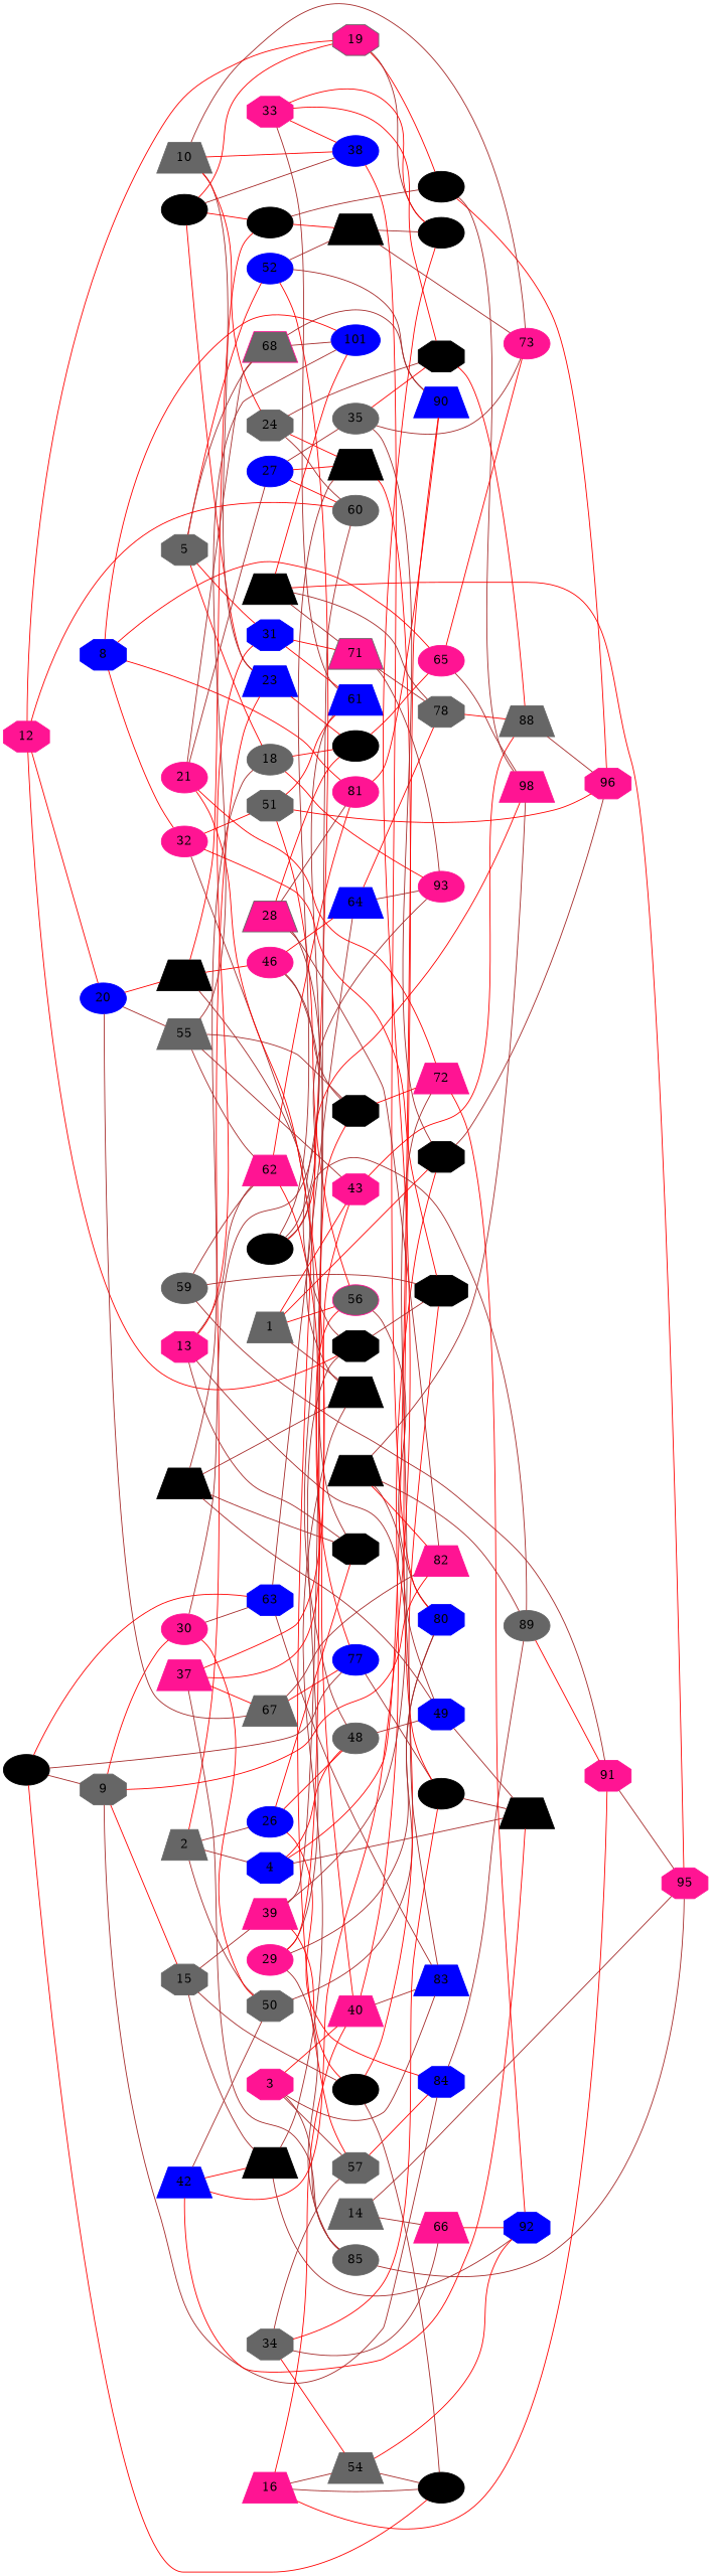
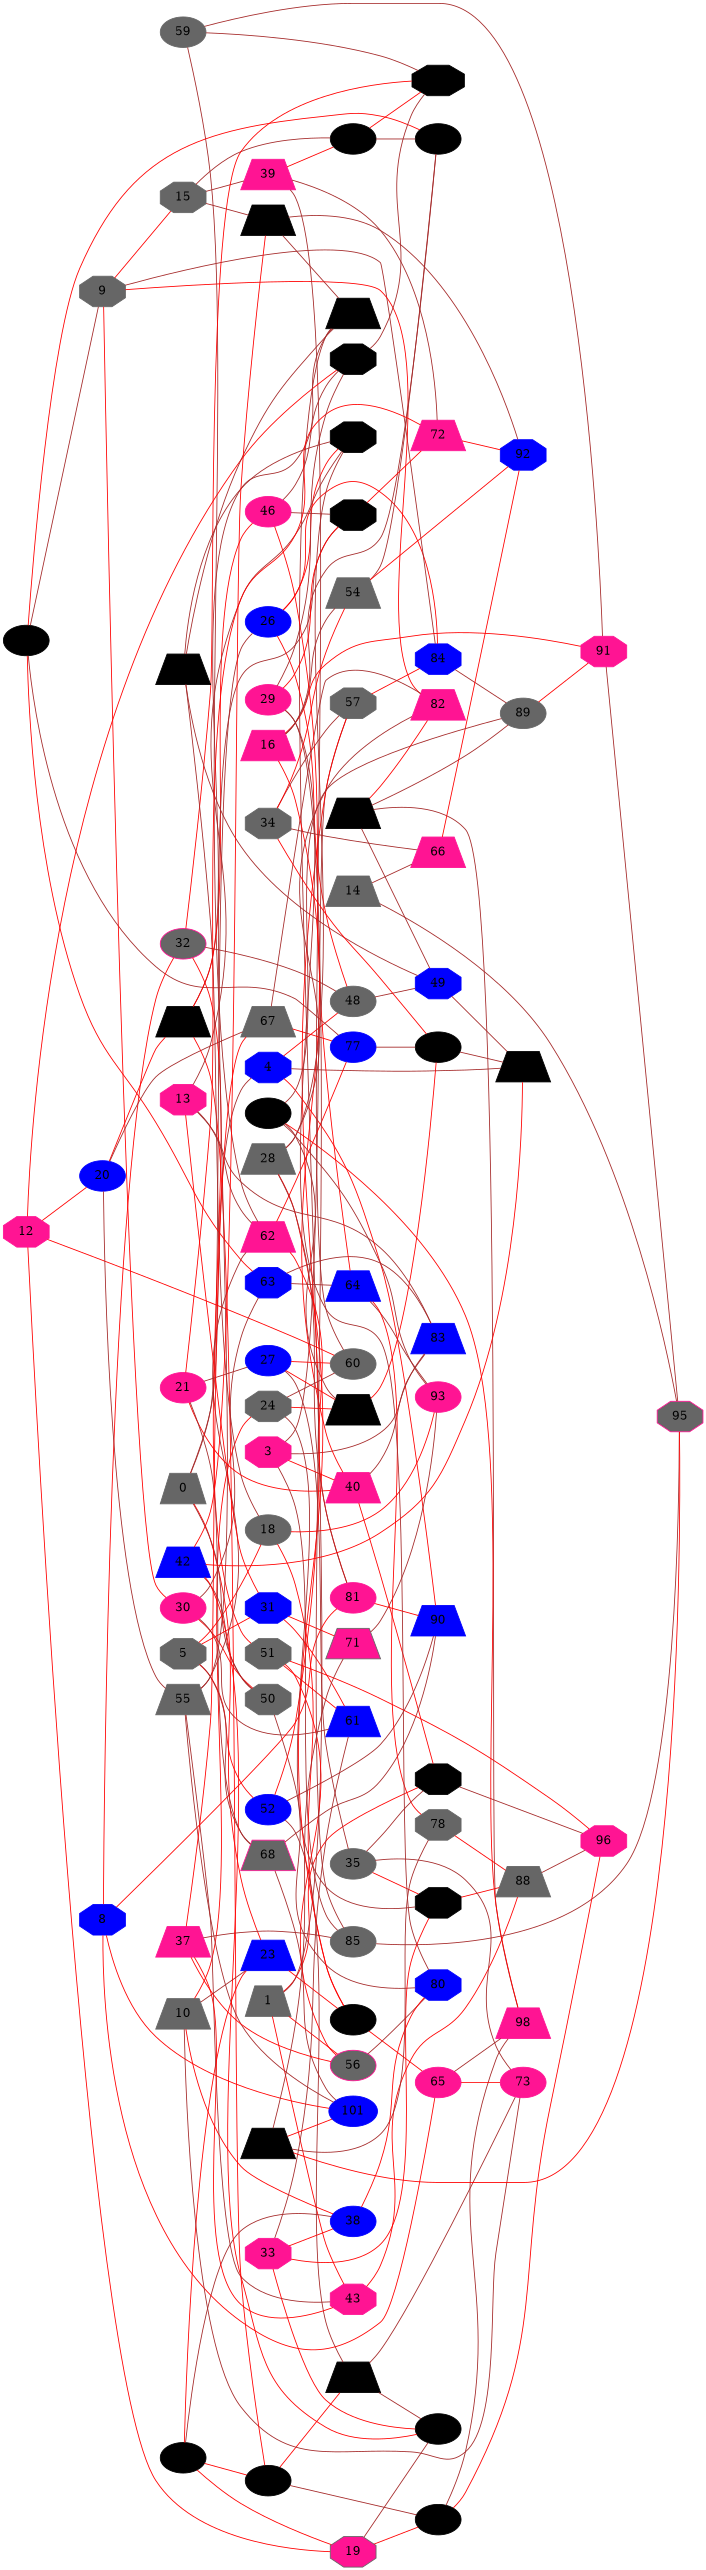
  graph {
    rankdir=LR
    node [color=deeppink shape=trapezium style=filled]
    edge [color=brown]
    1 [color=gray40]
    43 [shape=octagon]
    56 [fillcolor=gray40 shape=ellipse]
    69 [color=black shape=octagon]
    79 [color=black]
    88 [color=gray40]
    80 [color=blue shape=octagon]
    96 [shape=octagon]
-   2 [color=gray40]
+   2 [color=gray40 label=0]
    4 [color=blue shape=octagon]
    23 [color=blue]
    26 [color=blue shape=ellipse]
    50 [color=gray40 shape=octagon]
    48 [color=gray40 shape=ellipse]
    90 [color=blue]
    97 [color=black]
    41 [color=black shape=ellipse]
    84 [color=blue shape=octagon]
    75 [color=black shape=octagon]
    3 [shape=octagon]
    57 [color=gray40 shape=octagon]
    83 [color=blue]
    85 [color=gray40 shape=ellipse]
    40
    59 [color=gray40 shape=ellipse]
    62
    91 [shape=octagon]
    100 [color=black shape=octagon]
-   95 [shape=octagon]
+   95 [shape=octagon fillcolor=gray40]
    49 [color=blue shape=octagon]
    5 [color=gray40 shape=octagon]
    18 [color=gray40 shape=ellipse]
    31 [color=blue shape=octagon]
    52 [color=blue shape=ellipse]
    68 [fillcolor=gray40]
    93 [shape=ellipse]
    61 [color=blue]
    71 [color=gray40 fillcolor=deeppink]
    58 [color=black]
    101 [color=blue shape=ellipse]
    6 [color=black shape=ellipse]
    19 [color=gray40 fillcolor=deeppink shape=octagon]
    36 [color=black shape=ellipse]
    38 [color=blue shape=ellipse]
    76 [color=black shape=ellipse]
    99 [color=black shape=ellipse]
    7 [color=black shape=ellipse]
    9 [color=gray40 shape=octagon]
    63 [color=blue shape=octagon]
    77 [color=blue shape=ellipse]
    94 [color=black shape=ellipse]
    15 [color=gray40 shape=octagon]
    82
    30 [shape=ellipse]
    64 [color=blue]
    87 [color=black shape=ellipse]
    8 [color=blue shape=octagon]
-   32 [shape=ellipse]
+   32 [shape=ellipse fillcolor=gray40]
    65 [shape=ellipse]
    81 [shape=ellipse]
    51 [color=gray40 shape=octagon]
    73 [shape=ellipse]
    98
    39
    53 [color=black]
    86 [color=black shape=ellipse]
    89 [color=gray40 shape=ellipse]
    10 [color=gray40]
    24 [color=gray40 shape=octagon]
    60 [color=gray40 shape=ellipse]
    44 [color=black]
    45 [color=black shape=octagon]
    11 [color=black]
    12 [shape=octagon]
    20 [color=blue shape=ellipse]
    74 [color=black shape=octagon]
    25 [color=black]
    55 [color=gray40]
    67 [color=gray40]
    13 [shape=octagon]
    14 [color=gray40]
    66
    92 [color=blue shape=octagon]
    72
    16
    54 [color=gray40]
    17 [color=black]
    46 [shape=ellipse]
    70 [color=black shape=octagon]
    21 [shape=ellipse]
    27 [color=blue shape=ellipse]
    35 [color=gray40 shape=ellipse]
    22 [color=black shape=ellipse]
-   28 [color=gray40 fillcolor=deeppink]
+   28 [color=gray40]
    29 [shape=ellipse]
    78 [color=gray40 shape=octagon]
    33 [shape=octagon]
    34 [color=gray40 shape=octagon]
    37
    42 [color=blue]
    47 [color=black]
    1 -- 43 [color=red]
    1 -- 56 [color=red]
    1 -- 69 [color=red]
    1 -- 79
    43 -- 88 [color=red]
    56 -- 80
    69 -- 96
    88 -- 96
    2 -- 4
    2 -- 23 [color=red]
    2 -- 26
    2 -- 50
    4 -- 48 [color=red]
    4 -- 90 [color=red]
    4 -- 97
    23 -- 41 [color=red]
    26 -- 48 [color=red]
    26 -- 84 [color=red]
    26 -- 75 [color=red]
    50 -- 80
    48 -- 49
    41 -- 65 [color=red]
    84 -- 89
    3 -- 57
    3 -- 83
    3 -- 85
    3 -- 40 [color=red]
    57 -- 84 [color=red]
    85 -- 95
    40 -- 69 [color=red]
    40 -- 83
    59 -- 62
    59 -- 91
    59 -- 100
    62 -- 77 [color=red]
    62 -- 81 [color=red]
    91 -- 95
    49 -- 97
    5 -- 18 [color=red]
    5 -- 31 [color=red]
    5 -- 52 [color=red]
    5 -- 68
    18 -- 41 [color=red]
    18 -- 93 [color=red]
    31 -- 61 [color=red]
    31 -- 71 [color=red]
    52 -- 90
    52 -- 57 [color=red]
    52 -- 58
    68 -- 90
    68 -- 101
    71 -- 93
-   71 -- 78
    58 -- 99
    58 -- 73
    6 -- 23 [color=red]
    6 -- 19 [color=red]
    6 -- 36 [color=red]
    6 -- 38
    19 -- 76 [color=red]
    19 -- 99
    36 -- 58 [color=red]
    36 -- 76
    38 -- 80 [color=red]
    76 -- 96 [color=red]
    76 -- 98
    7 -- 9
    7 -- 63 [color=red]
    7 -- 77
    7 -- 94 [color=red]
    9 -- 84
    9 -- 15 [color=red]
    9 -- 82 [color=red]
    9 -- 30 [color=red]
    63 -- 83
    63 -- 64
    77 -- 87
    15 -- 39
    15 -- 53
    15 -- 86
    30 -- 50 [color=red]
    30 -- 61
    30 -- 63
    64 -- 93
    64 -- 78 [color=red]
    87 -- 97
    8 -- 101 [color=red]
    8 -- 32 [color=red]
    8 -- 65 [color=red]
    8 -- 81 [color=red]
    32 -- 48
    32 -- 100 [color=red]
    32 -- 51 [color=red]
    65 -- 73 [color=red]
    65 -- 98
    81 -- 90 [color=red]
    51 -- 56 [color=red]
    51 -- 96 [color=red]
    51 -- 61 [color=red]
    39 -- 86 [color=red]
    39 -- 60
    39 -- 72
    53 -- 79
    53 -- 92
    86 -- 100 [color=red]
    86 -- 94
    89 -- 91 [color=red]
    10 -- 23
    10 -- 38 [color=red]
    10 -- 73
    10 -- 24 [color=red]
    24 -- 60
    24 -- 44 [color=red]
    24 -- 45
    44 -- 87 [color=red]
    45 -- 88 [color=red]
    11 -- 49
    11 -- 82 [color=red]
    11 -- 98
    11 -- 89
    12 -- 19 [color=red]
    12 -- 60 [color=red]
    12 -- 20 [color=red]
    12 -- 74 [color=red]
    20 -- 25 [color=red]
    20 -- 55
    20 -- 67
    74 -- 100
    25 -- 79
    25 -- 36 [color=red]
    25 -- 46 [color=red]
    55 -- 43
    55 -- 62
    55 -- 101
    55 -- 70
    67 -- 77 [color=red]
    67 -- 82
    13 -- 75
    13 -- 83
    13 -- 62
    13 -- 31 [color=red]
    14 -- 95
    14 -- 66
    66 -- 92 [color=red]
    72 -- 92 [color=red]
    16 -- 40 [color=red]
    16 -- 91 [color=red]
    16 -- 94
    16 -- 54
    54 -- 94
    54 -- 92 [color=red]
    17 -- 79
    17 -- 75
    17 -- 49
    17 -- 18
    46 -- 64 [color=red]
    46 -- 74
    46 -- 70
    70 -- 72 [color=red]
    21 -- 40 [color=red]
    21 -- 68
    21 -- 72 [color=red]
    21 -- 27
    27 -- 60 [color=red]
    27 -- 44 [color=red]
    27 -- 35
    35 -- 69
    35 -- 73
    35 -- 45 [color=red]
    22 -- 93
    22 -- 98 [color=red]
    22 -- 89
    22 -- 44
    28 -- 41 [color=red]
    28 -- 75
    28 -- 82
    28 -- 81
    29 -- 80
    29 -- 85
    29 -- 74
    29 -- 70 [color=red]
    78 -- 88 [color=red]
    33 -- 61
    33 -- 38 [color=red]
    33 -- 99 [color=red]
    33 -- 45 [color=red]
    34 -- 57
    34 -- 87 [color=red]
    34 -- 66
    34 -- 54 [color=red]
    37 -- 43 [color=red]
    37 -- 56 [color=red]
    37 -- 85
    37 -- 67 [color=red]
    42 -- 50
    42 -- 97 [color=red]
    42 -- 99 [color=red]
    42 -- 53 [color=red]
    47 -- 95 [color=red]
    47 -- 71
    47 -- 101 [color=red]
    47 -- 78
  }
